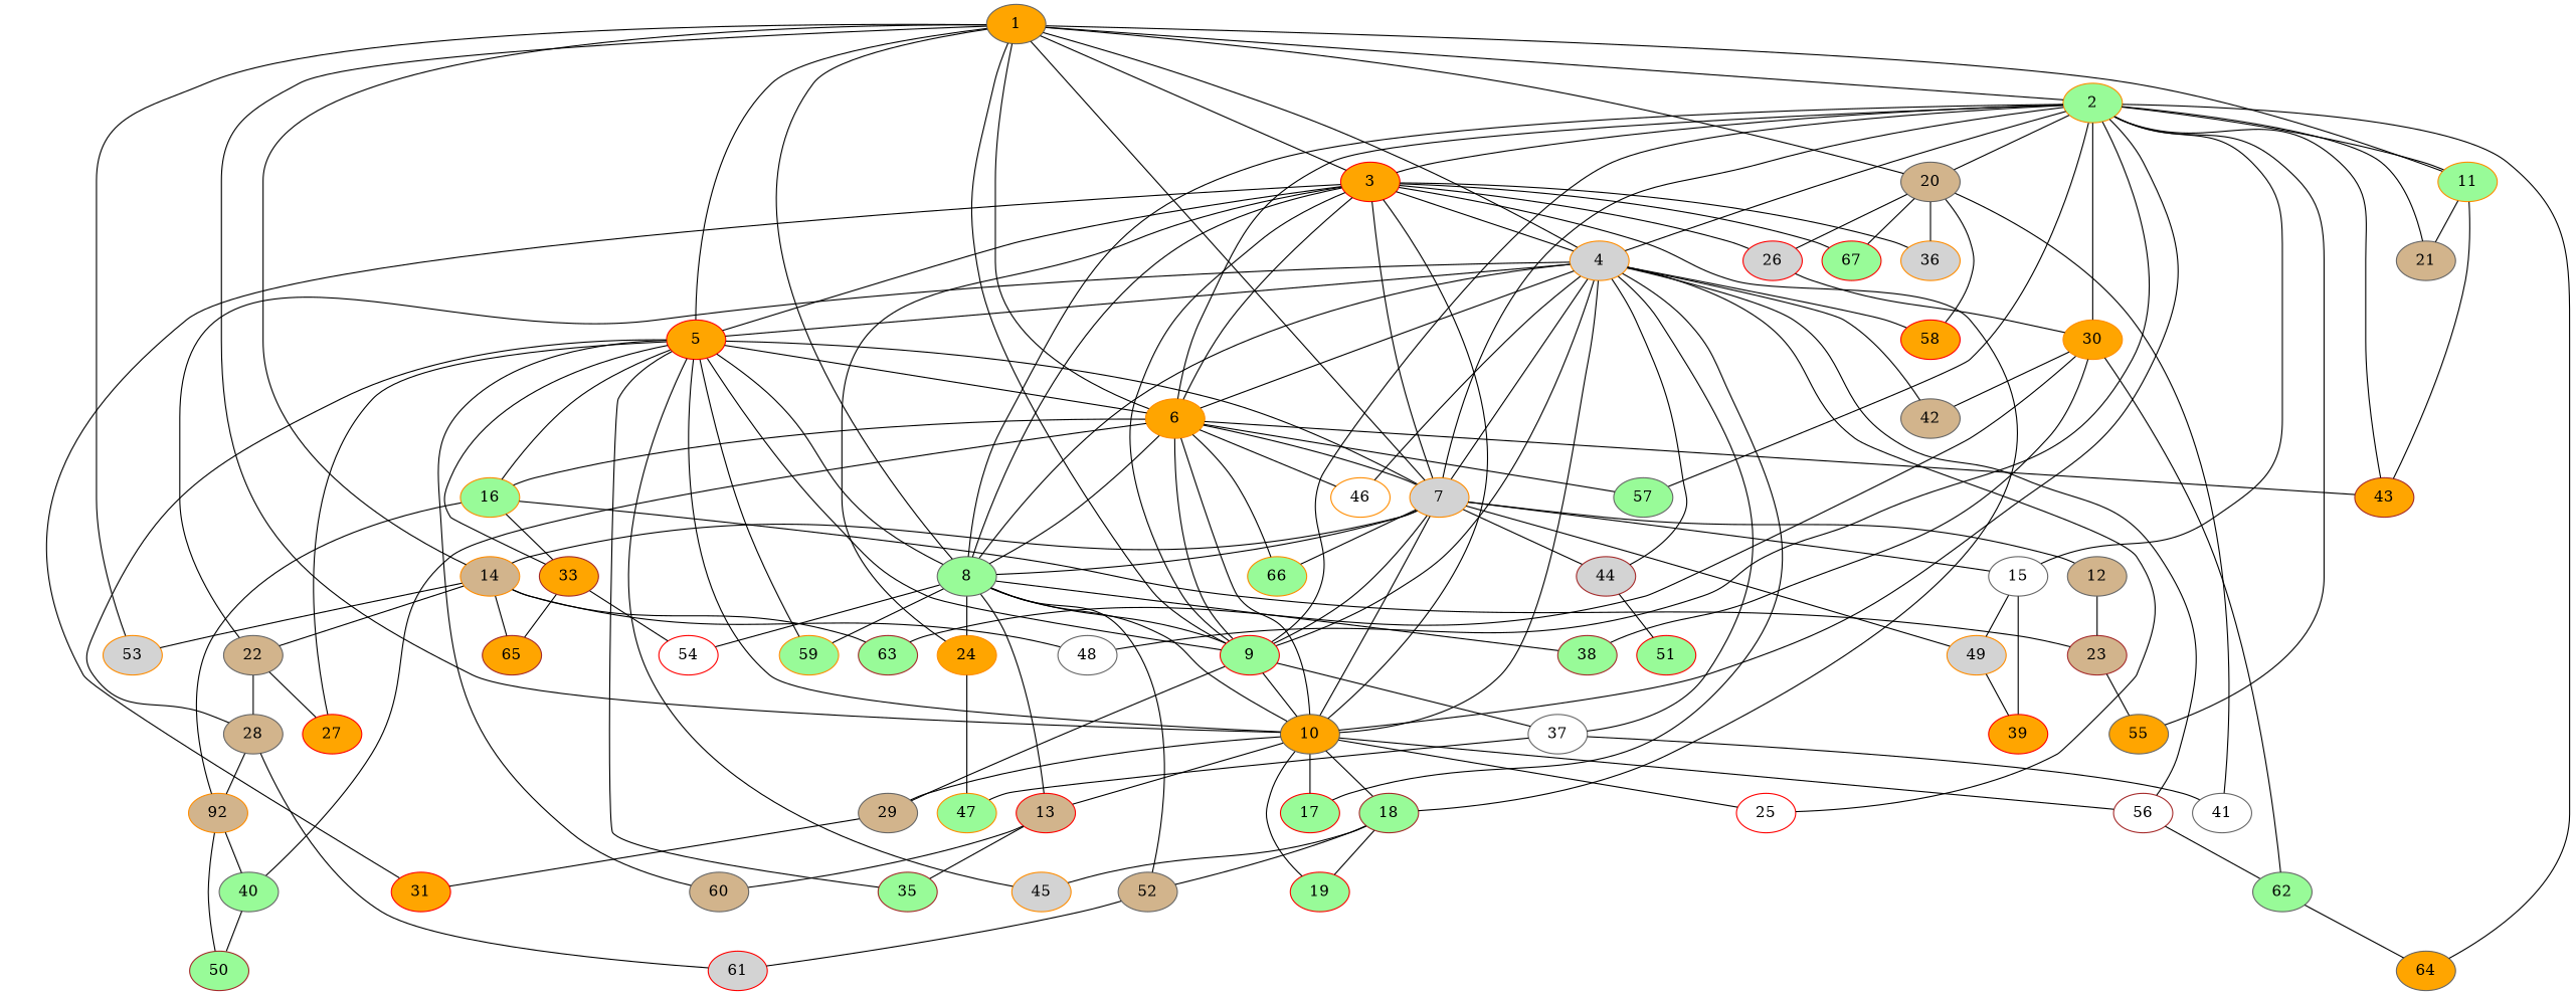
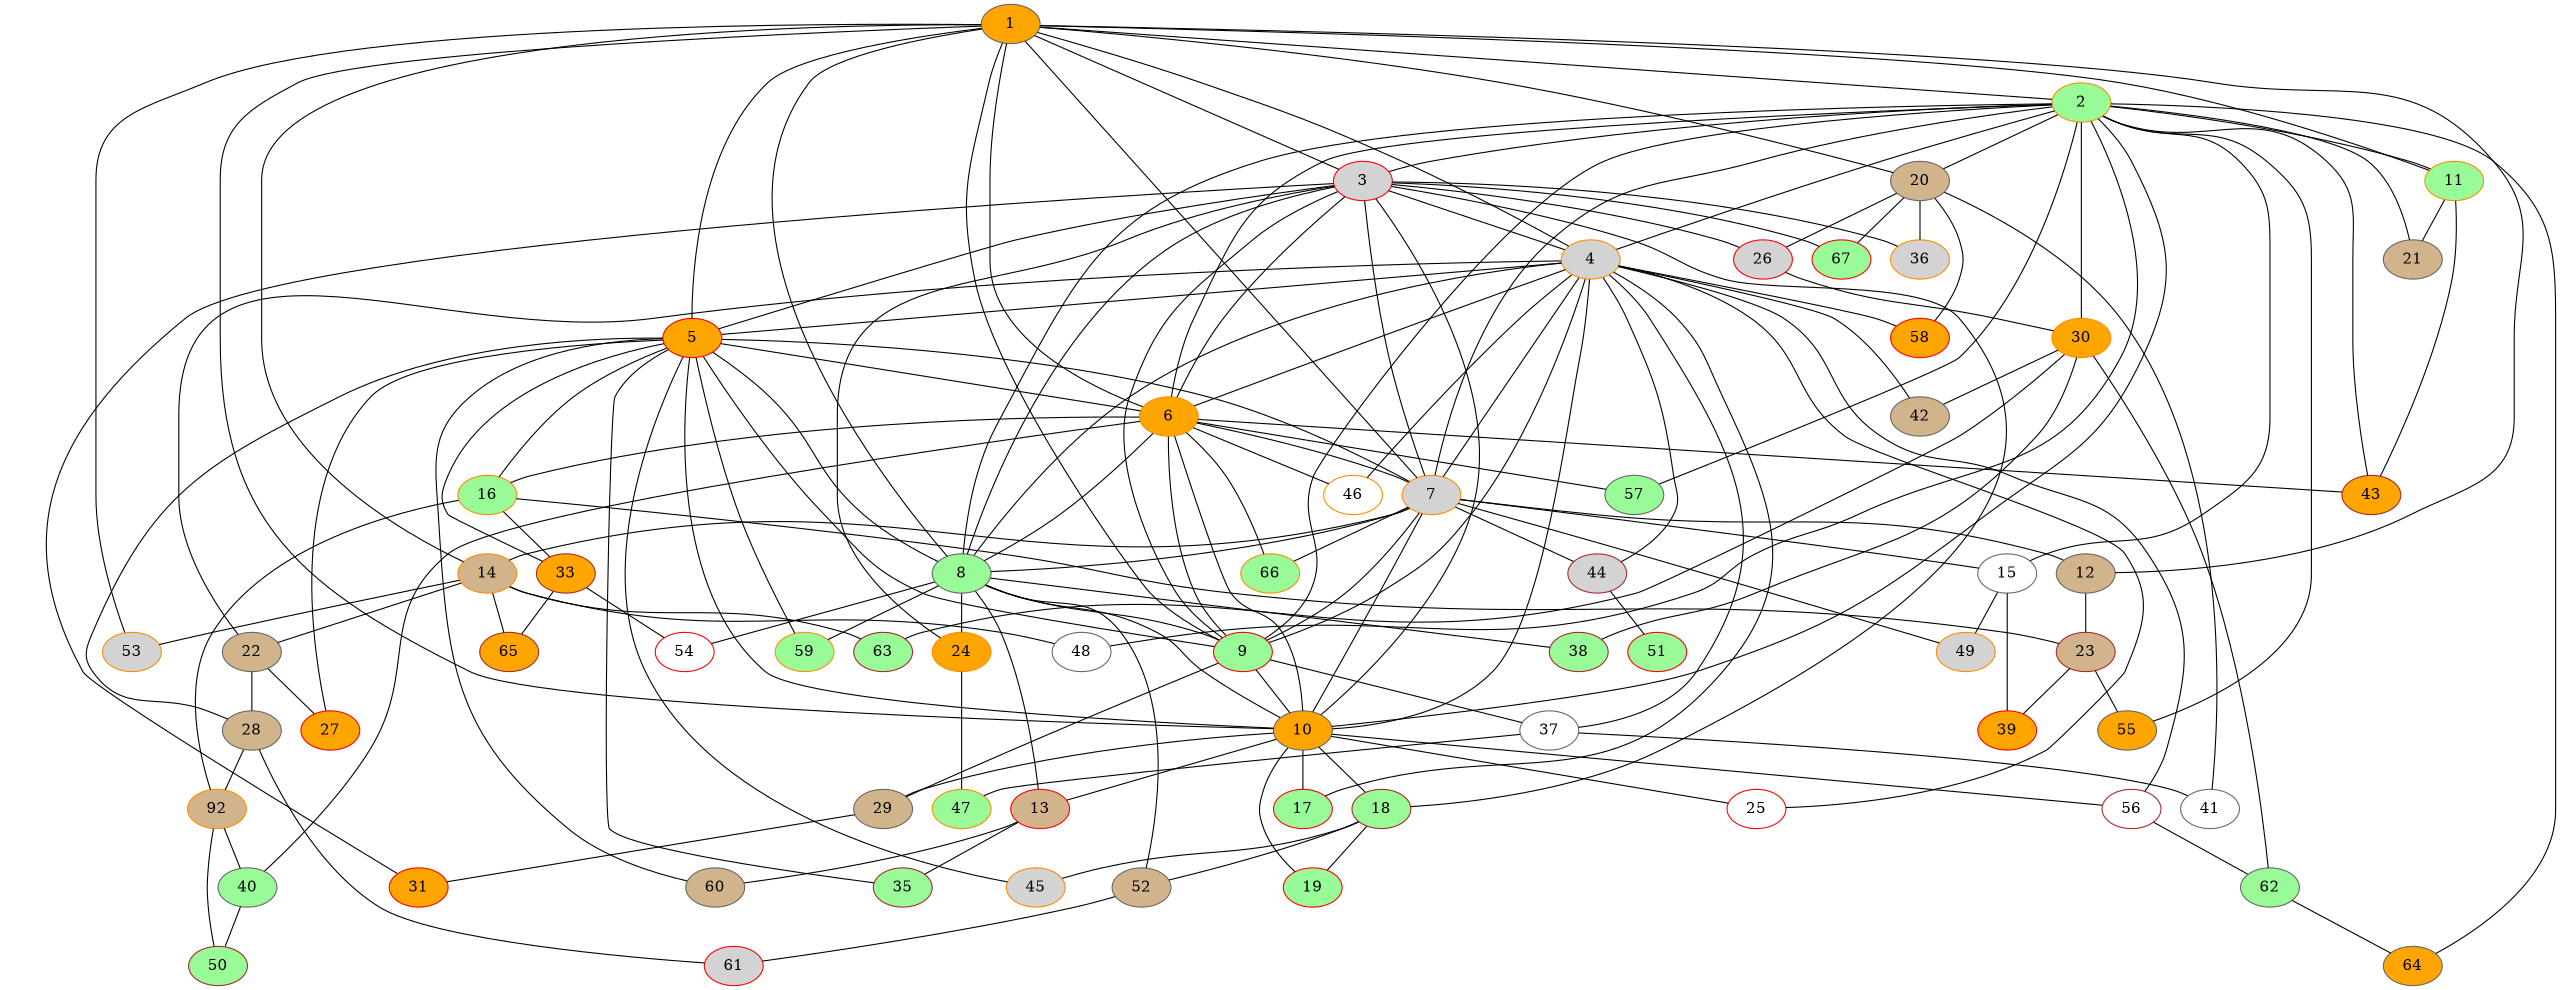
  graph {
    fontname="DejaVu Serif"
    node [color=gray40 fillcolor=palegreen fontname="DejaVu Serif" style=filled]
    edge [fontname="DejaVu Serif"]
    1 [fillcolor=orange]
    2 [color=darkorange]
-   3 [color=red fillcolor=orange]
+   3 [color=red fillcolor=lightgrey]
    4 [color=darkorange fillcolor=lightgrey]
    5 [color=red fillcolor=orange]
    6 [color=darkorange fillcolor=orange]
    7 [color=darkorange fillcolor=lightgrey]
    8
    9 [color=red]
    10 [fillcolor=orange]
    11 [color=darkorange]
    12 [fillcolor=tan]
    14 [color=darkorange fillcolor=tan]
    20 [fillcolor=tan]
    53 [color=darkorange fillcolor=lightgrey]
    15 [fillcolor=white]
    21 [fillcolor=tan]
    30 [color=darkorange fillcolor=orange]
    48 [fillcolor=white]
    55 [fillcolor=orange]
    57
    64 [fillcolor=orange]
    43 [color=brown fillcolor=orange]
    18 [color=brown]
    24 [color=darkorange fillcolor=orange]
    26 [color=red fillcolor=lightgrey]
    31 [color=red fillcolor=orange]
    36 [color=darkorange fillcolor=lightgrey]
    67 [color=red]
    17 [color=red]
    22 [fillcolor=tan]
    25 [color=red fillcolor=white]
    37 [fillcolor=white]
    42 [fillcolor=tan]
    44 [color=brown fillcolor=lightgrey]
    46 [color=darkorange fillcolor=white]
    56 [color=brown fillcolor=white]
    58 [color=red fillcolor=orange]
    16 [color=darkorange]
    27 [color=red fillcolor=orange]
    28 [fillcolor=tan]
    33 [color=brown fillcolor=orange]
    35 [color=brown]
    45 [color=darkorange fillcolor=lightgrey]
    59 [color=darkorange]
    60 [fillcolor=tan]
    40
    66 [color=darkorange]
    49 [color=darkorange fillcolor=lightgrey]
    13 [color=red fillcolor=tan]
    38 [color=brown]
    52 [fillcolor=tan]
    54 [color=red fillcolor=white]
    29 [fillcolor=tan]
    19 [color=red]
    23 [color=brown fillcolor=tan]
    63 [color=brown]
    65 [color=brown fillcolor=orange]
    41 [fillcolor=white]
    39 [color=red fillcolor=orange]
    62
    47 [color=darkorange]
    51 [color=red]
    n64 [color=darkorange fillcolor=tan label=92]
    61 [color=red fillcolor=lightgrey]
    50 [color=brown]
    1 -- 2
    1 -- 3
    1 -- 4
    1 -- 5
    1 -- 6
    1 -- 7
    1 -- 8
    1 -- 9
    1 -- 10
    1 -- 11
+   1 -- 12
    1 -- 14
    1 -- 20
    1 -- 53
    2 -- 3
    2 -- 4
    2 -- 6
    2 -- 7
    2 -- 8
    2 -- 9
    2 -- 10
    2 -- 11
    2 -- 20
    2 -- 15
    2 -- 21
    2 -- 30
    2 -- 48
    2 -- 55
    2 -- 57
    2 -- 64
    2 -- 43
    3 -- 4
    3 -- 5
    3 -- 6
    3 -- 7
    3 -- 8
    3 -- 9
    3 -- 10
    3 -- 18
    3 -- 24
    3 -- 26
    3 -- 31
    3 -- 36
    3 -- 67
    4 -- 5
    4 -- 6
    4 -- 7
    4 -- 8
    4 -- 9
    4 -- 10
    4 -- 17
    4 -- 22
    4 -- 25
    4 -- 37
    4 -- 42
    4 -- 44
    4 -- 46
    4 -- 56
    4 -- 58
    5 -- 6
    5 -- 7
    5 -- 8
    5 -- 9
    5 -- 10
    5 -- 16
    5 -- 27
    5 -- 28
    5 -- 33
    5 -- 35
    5 -- 45
    5 -- 59
    5 -- 60
    6 -- 7
    6 -- 8
    6 -- 9
    6 -- 10
    6 -- 57
    6 -- 43
    6 -- 46
    6 -- 16
    6 -- 40
    6 -- 66
    7 -- 8
    7 -- 9
    7 -- 10
    7 -- 12
    7 -- 14
    7 -- 15
    7 -- 44
    7 -- 66
    7 -- 49
    8 -- 9
    8 -- 10
    8 -- 24
    8 -- 59
    8 -- 13
    8 -- 38
    8 -- 52
    8 -- 54
    9 -- 10
    9 -- 37
    9 -- 29
    10 -- 18
    10 -- 17
    10 -- 25
    10 -- 56
    10 -- 13
    10 -- 29
    10 -- 19
    11 -- 21
    11 -- 43
    12 -- 23
    14 -- 53
    14 -- 48
    14 -- 22
    14 -- 63
    14 -- 65
    20 -- 26
    20 -- 36
    20 -- 67
    20 -- 58
    20 -- 41
    15 -- 49
    15 -- 39
    30 -- 42
    30 -- 38
    30 -- 63
    30 -- 62
    18 -- 45
    18 -- 52
    18 -- 19
    24 -- 47
    26 -- 30
    22 -- 27
    22 -- 28
    37 -- 41
    37 -- 47
    44 -- 51
    56 -- 62
    16 -- 33
    16 -- 23
    16 -- n64
    28 -- n64
    28 -- 61
    33 -- 54
    33 -- 65
    40 -- 50
    13 -- 35
    13 -- 60
    52 -- 61
    29 -- 31
    23 -- 55
-   49 -- 39
+   23 -- 39
    62 -- 64
    n64 -- 40
    n64 -- 50
  }
